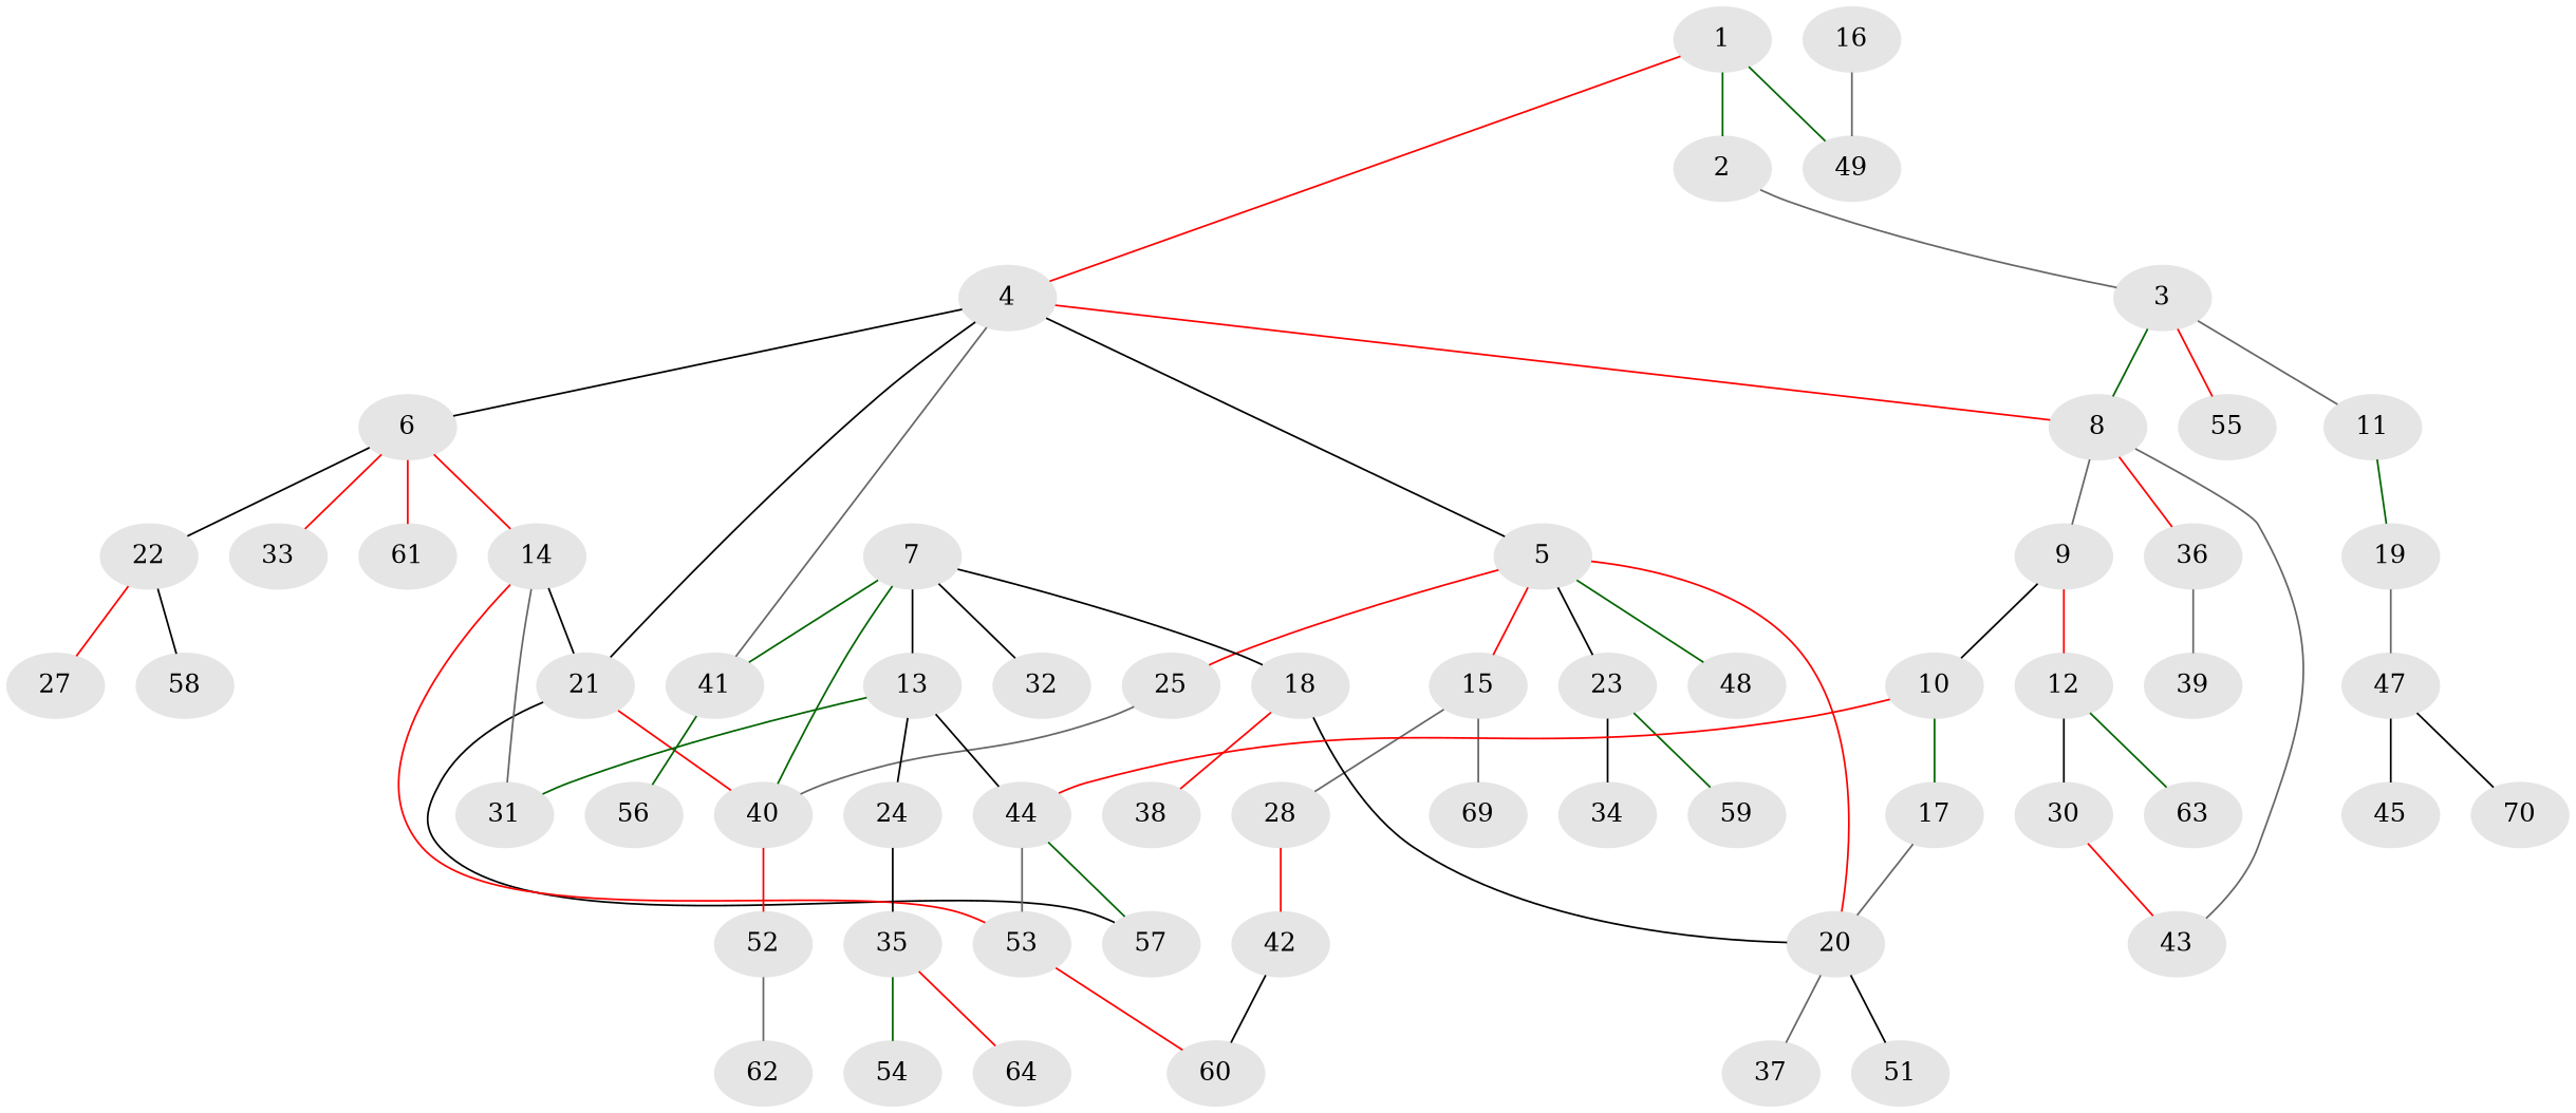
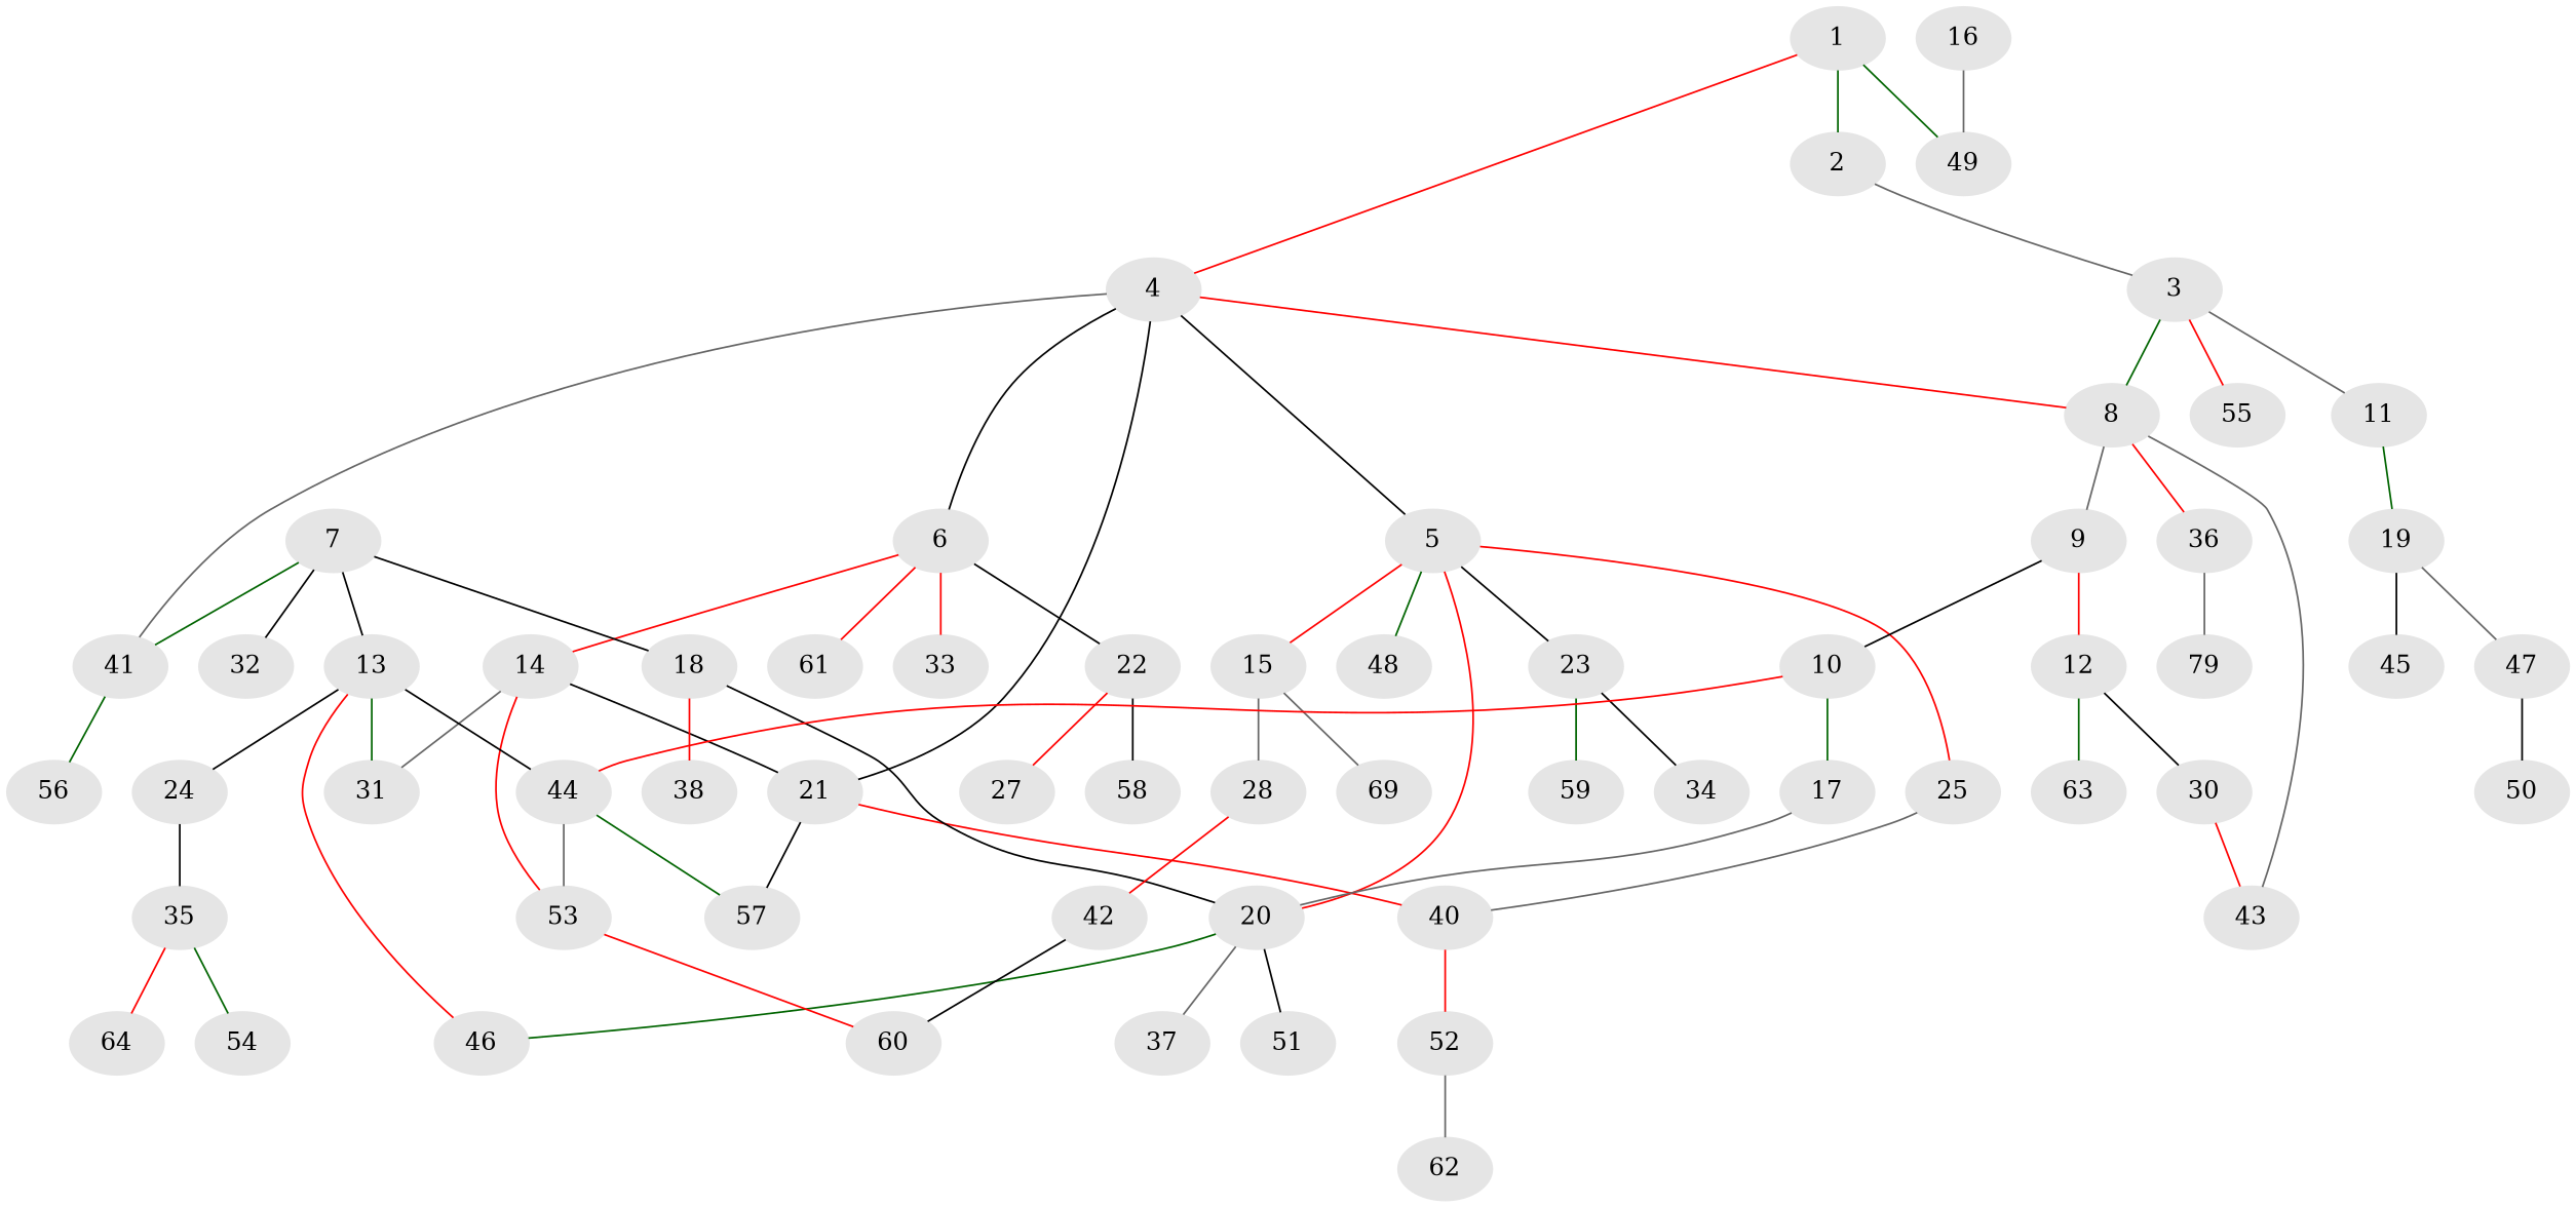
  graph {
    node [color=gray90 style=filled]
    edge [color=red]
    1
    2
    4
    49
    3
    8
    5
    6
    21
    41
    11
    55
    9
    36
    43
    19
    15
    20
    23
    25
    48
    14
    22
    33
    61
    7
    13
    18
    32
    40
    57
    28
    n33 [label=69]
+   46
    37
    51
    34
    59
    31
    53
    27
    58
    44
    24
    38
    52
    56
    10
    12
-   39
+   39 [label=79]
    17
    30
    63
    45
    47
    35
    16
    60
    42
-   50 [label=70]
+   50
    54
    64
    62
    1 -- 2 [color=darkgreen]
    1 -- 4
    1 -- 49 [color=darkgreen]
    2 -- 3 [color=gray40]
    4 -- 8
    4 -- 5 [color=black]
    4 -- 6 [color=black]
    4 -- 21 [color=black]
    4 -- 41 [color=gray40]
    3 -- 8 [color=darkgreen]
    3 -- 11 [color=gray40]
    3 -- 55
    8 -- 9 [color=gray40]
    8 -- 36
    8 -- 43 [color=gray40]
    5 -- 15
    5 -- 20
    5 -- 23 [color=black]
    5 -- 25
    5 -- 48 [color=darkgreen]
    6 -- 14
    6 -- 22 [color=black]
    6 -- 33
    6 -- 61
    21 -- 40
    21 -- 57 [color=black]
    41 -- 56 [color=darkgreen]
    11 -- 19 [color=darkgreen]
    9 -- 10 [color=black]
    9 -- 12
    36 -- 39 [color=gray40]
-   47 -- 45 [color=black]
+   19 -- 45 [color=black]
    19 -- 47 [color=gray40]
    15 -- 28 [color=gray40]
    15 -- n33 [color=gray40]
+   20 -- 46 [color=darkgreen]
    20 -- 37 [color=gray40]
    20 -- 51 [color=black]
    23 -- 34 [color=black]
    23 -- 59 [color=darkgreen]
    25 -- 40 [color=gray40]
    14 -- 21 [color=black]
    14 -- 31 [color=gray40]
    14 -- 53
    22 -- 27
    22 -- 58 [color=black]
    7 -- 41 [color=darkgreen]
    7 -- 13 [color=black]
    7 -- 18 [color=black]
    7 -- 32 [color=black]
-   7 -- 40 [color=darkgreen]
+   13 -- 46
    13 -- 31 [color=darkgreen]
    13 -- 44 [color=black]
    13 -- 24 [color=black]
    18 -- 20 [color=black]
    18 -- 38
    40 -- 52
    28 -- 42
    53 -- 60
    44 -- 57 [color=darkgreen]
    44 -- 53 [color=gray40]
    24 -- 35 [color=black]
    52 -- 62 [color=gray40]
    10 -- 44
    10 -- 17 [color=darkgreen]
    12 -- 30 [color=black]
    12 -- 63 [color=darkgreen]
    17 -- 20 [color=gray40]
    30 -- 43
    47 -- 50 [color=black]
    35 -- 54 [color=darkgreen]
    35 -- 64
    16 -- 49 [color=gray40]
    42 -- 60 [color=black]
  }
